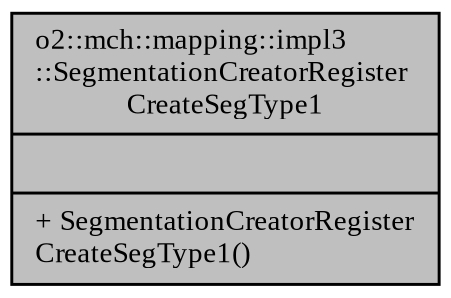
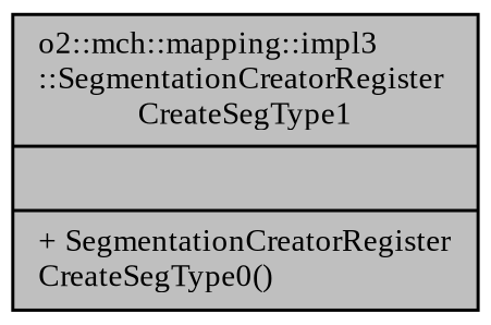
  digraph {
    fontname="Liberation Serif"
-   n1 [color=black fillcolor=grey75 fontcolor=black fontname="Liberation Serif" fontsize=10 height=0.2 label="{o2::mch::mapping::impl3\l::SegmentationCreatorRegister\lCreateSegType1\n||+ SegmentationCreatorRegister\lCreateSegType1()\l}" shape=record style=filled width=0.4]
+   n1 [color=black fillcolor=grey75 fontcolor=black fontname="Liberation Serif" fontsize=10 height=0.2 label="{o2::mch::mapping::impl3\l::SegmentationCreatorRegister\lCreateSegType1\n||+ SegmentationCreatorRegister\lCreateSegType0()\l}" shape=record style=filled width=0.4]
  }
